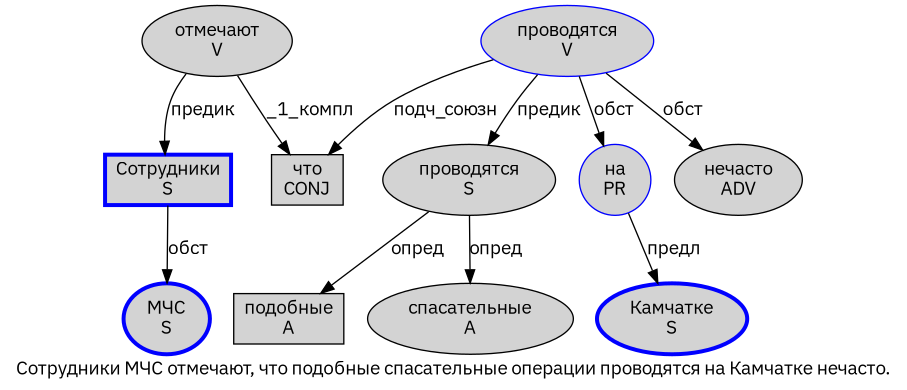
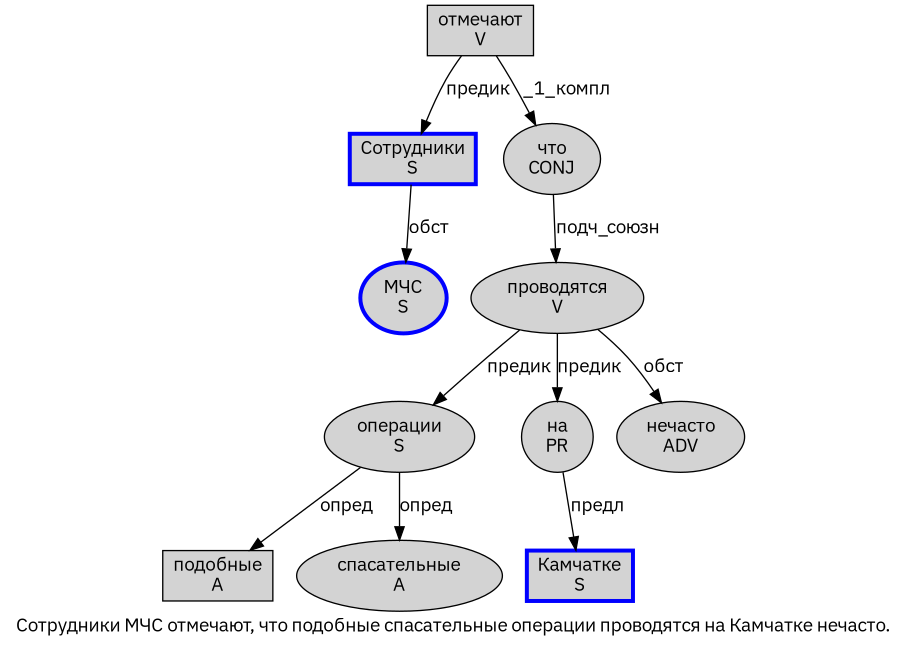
  digraph {
    fontname="IBM Plex Sans"
    label="Сотрудники МЧС отмечают, что подобные спасательные операции проводятся на Камчатке нечасто."
    node [fillcolor=lightgray fontname="IBM Plex Sans" penwidth=1 shape=ellipse style=filled]
    edge [fontname="IBM Plex Sans"]
    n1 [color=blue label="Сотрудники\nS" penwidth=3 shape=box]
    n2 [color=blue label="МЧС\nS" penwidth=3]
-   n3 [label="отмечают\nV"]
-   n4 [label="что\nCONJ" shape=box]
-   n5 [label="проводятся\nV" color=blue]
-   n6 [label="проводятся\nS"]
-   n7 [label="на\nPR" color=blue]
+   n3 [label="отмечают\nV" shape=box]
+   n4 [label="что\nCONJ"]
+   n5 [label="проводятся\nV"]
+   n6 [label="операции\nS"]
+   n7 [label="на\nPR"]
    n8 [label="нечасто\nADV"]
    n9 [label="подобные\nA" shape=box]
    n10 [label="спасательные\nA"]
-   n11 [color=blue label="Камчатке\nS" penwidth=3]
+   n11 [color=blue label="Камчатке\nS" penwidth=3 shape=box]
    n1 -> n2 [label="обст"]
    n3 -> n1 [label="предик"]
    n3 -> n4 [label="_1_компл"]
-   n5 -> n4 [label="подч_союзн"]
+   n4 -> n5 [label="подч_союзн"]
    n5 -> n6 [label="предик"]
-   n5 -> n7 [label="обст"]
+   n5 -> n7 [label="предик"]
    n5 -> n8 [label="обст"]
    n6 -> n9 [label="опред"]
    n6 -> n10 [label="опред"]
    n7 -> n11 [label="предл"]
  }
